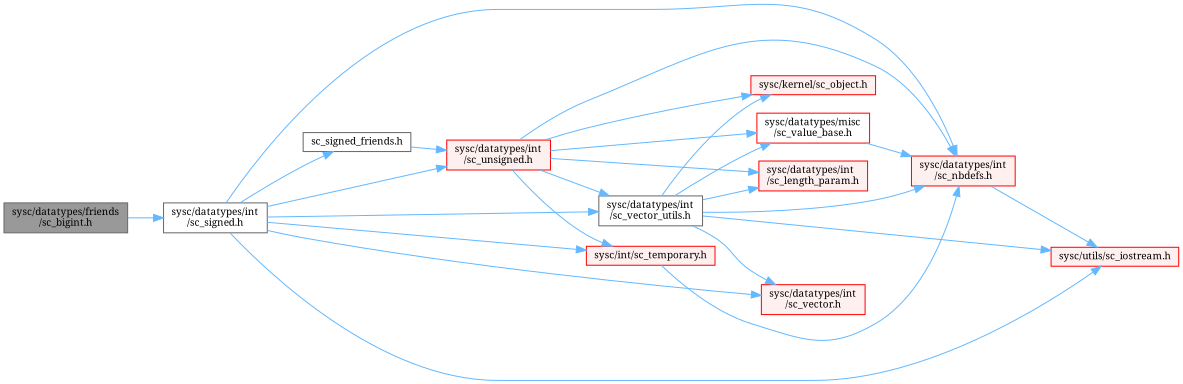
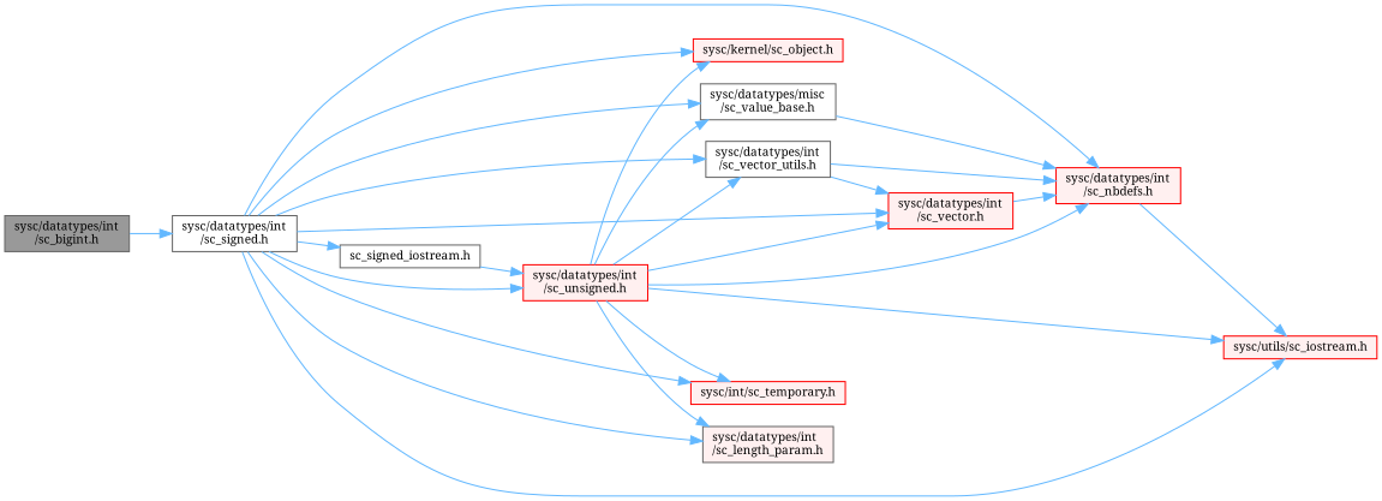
  digraph {
    fontname="Noto Serif"
    rankdir=LR
    node [color=red fillcolor="#FFF0F0" fontname="Noto Serif" fontsize=10 shape=box style=filled]
    edge [color=steelblue1 fontname="Noto Serif" fontsize=10 labelfontname=FreeSans labelfontsize=10 style=solid]
-   n1 [color=gray40 fillcolor=grey60 fontcolor=black height=0.2 label="sysc/datatypes/friends\l/sc_bigint.h" width=0.4]
+   n1 [color=gray40 fillcolor=grey60 fontcolor=black height=0.2 label="sysc/datatypes/int\l/sc_bigint.h" width=0.4]
    n2 [color=grey40 fillcolor=white height=0.2 label="sysc/datatypes/int\l/sc_signed.h" width=0.4]
    n3 [height=0.2 label="sysc/datatypes/int\l/sc_unsigned.h" width=0.4]
    n4 [height=0.2 label="sysc/kernel/sc_object.h" width=0.4]
-   n5 [fillcolor=white height=0.2 label="sysc/datatypes/misc\l/sc_value_base.h" width=0.4]
+   n5 [color=grey40 fillcolor=white height=0.2 label="sysc/datatypes/misc\l/sc_value_base.h" width=0.4]
    n6 [height=0.2 label="sysc/datatypes/int\l/sc_nbdefs.h" width=0.4]
    n7 [height=0.2 label="sysc/utils/sc_iostream.h" width=0.4]
    n8 [height=0.2 label="sysc/int/sc_temporary.h" width=0.4]
-   n9 [height=0.2 label="sysc/datatypes/int\l/sc_length_param.h" width=0.4]
+   n9 [color=grey40 height=0.2 label="sysc/datatypes/int\l/sc_length_param.h" width=0.4]
    n10 [height=0.2 label="sysc/datatypes/int\l/sc_vector.h" width=0.4]
    n11 [color=grey40 fillcolor=white height=0.2 label="sysc/datatypes/int\l/sc_vector_utils.h" width=0.4]
-   n12 [color=grey40 fillcolor=white height=0.2 label="sc_signed_friends.h" width=0.4]
+   n12 [color=grey40 fillcolor=white height=0.2 label="sc_signed_iostream.h" width=0.4]
    n1 -> n2
    n2 -> n3
-   n11 -> n4
-   n11 -> n5
+   n2 -> n4
+   n2 -> n5
    n2 -> n6
    n2 -> n7
    n2 -> n8
-   n11 -> n9
+   n2 -> n9
    n2 -> n10
    n2 -> n11
    n2 -> n12
    n3 -> n4
    n3 -> n5
    n3 -> n6
-   n11 -> n7
+   n3 -> n7
    n3 -> n8
    n3 -> n9
+   n3 -> n10
    n3 -> n11
    n5 -> n6
    n6 -> n7
-   n8 -> n6
+   n10 -> n6
    n11 -> n6
    n11 -> n10
    n12 -> n3
  }
